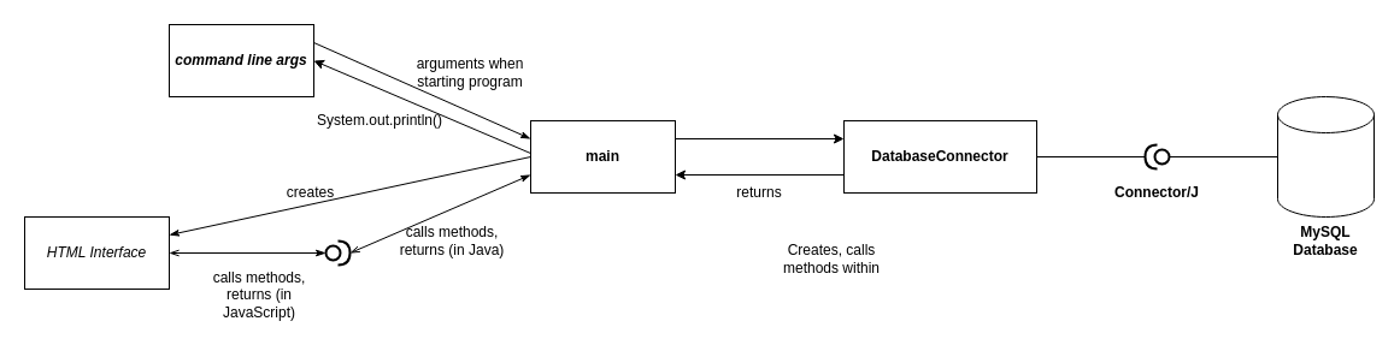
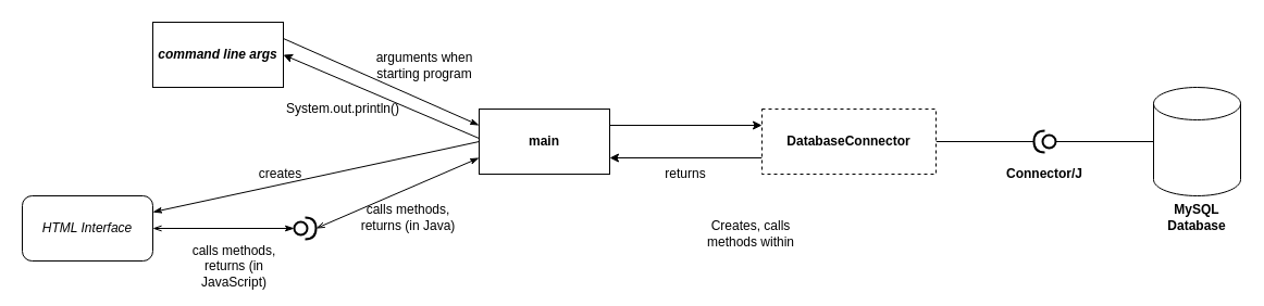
  <mxCell id="0" />
  <mxCell id="1" parent="0" />
  <mxCell id="2" style="edgeStyle=orthogonalEdgeStyle;rounded=0;orthogonalLoop=1;jettySize=auto;html=1;exitX=1;exitY=0.25;exitDx=0;exitDy=0;entryX=0;entryY=0.25;entryDx=0;entryDy=0;" edge="1" parent="1" source="5" target="8"><mxGeometry relative="1" as="geometry" /></mxCell>
  <mxCell id="3" style="edgeStyle=none;rounded=0;orthogonalLoop=1;jettySize=auto;html=1;exitX=0;exitY=0.451;exitDx=0;exitDy=0;entryX=1;entryY=0.5;entryDx=0;entryDy=0;endArrow=classic;endFill=1;strokeColor=#000000;exitPerimeter=0;" edge="1" parent="1" source="5" target="10"><mxGeometry relative="1" as="geometry" /></mxCell>
  <mxCell id="4" style="edgeStyle=none;rounded=0;orthogonalLoop=1;jettySize=auto;html=1;exitX=0;exitY=0.5;exitDx=0;exitDy=0;entryX=1;entryY=0.25;entryDx=0;entryDy=0;startArrow=none;startFill=0;endArrow=classicThin;endFill=1;strokeColor=#000000;" edge="1" parent="1" source="5" target="12"><mxGeometry relative="1" as="geometry" /></mxCell>
  <mxCell id="5" value="&lt;b&gt;main&lt;/b&gt;" style="rounded=0;whiteSpace=wrap;html=1;" vertex="1" parent="1"><mxGeometry x="440" y="100" width="120" height="60" as="geometry" /></mxCell>
  <mxCell id="6" style="edgeStyle=orthogonalEdgeStyle;rounded=0;orthogonalLoop=1;jettySize=auto;html=1;exitX=0;exitY=0.75;exitDx=0;exitDy=0;entryX=1;entryY=0.75;entryDx=0;entryDy=0;" edge="1" parent="1" source="8" target="5"><mxGeometry relative="1" as="geometry" /></mxCell>
  <mxCell id="7" style="edgeStyle=orthogonalEdgeStyle;rounded=0;orthogonalLoop=1;jettySize=auto;html=1;exitX=1;exitY=0.5;exitDx=0;exitDy=0;entryX=1;entryY=0.5;entryDx=0;entryDy=0;entryPerimeter=0;endArrow=none;endFill=0;fillColor=#e1d5e7;strokeColor=#000000;" edge="1" parent="1" source="8" target="14"><mxGeometry relative="1" as="geometry" /></mxCell>
- <mxCell id="8" value="&lt;b&gt;DatabaseConnector&lt;/b&gt;" style="rounded=0;whiteSpace=wrap;html=1;" vertex="1" parent="1"><mxGeometry x="700" y="100" width="160" height="60" as="geometry" /></mxCell>
+ <mxCell id="8" value="&lt;b&gt;DatabaseConnector&lt;/b&gt;" style="rounded=0;whiteSpace=wrap;html=1;dashed=1;" vertex="1" parent="1"><mxGeometry x="700" y="100" width="160" height="60" as="geometry" /></mxCell>
  <mxCell id="9" style="edgeStyle=none;rounded=0;orthogonalLoop=1;jettySize=auto;html=1;exitX=1;exitY=0.25;exitDx=0;exitDy=0;entryX=0;entryY=0.25;entryDx=0;entryDy=0;endArrow=classicThin;endFill=1;strokeColor=#000000;startArrow=none;startFill=0;" edge="1" parent="1" source="10" target="5"><mxGeometry relative="1" as="geometry" /></mxCell>
  <mxCell id="10" value="&lt;b&gt;&lt;i&gt;command line args&lt;/i&gt;&lt;/b&gt;" style="rounded=0;whiteSpace=wrap;html=1;" vertex="1" parent="1"><mxGeometry x="140" y="20" width="120" height="60" as="geometry" /></mxCell>
  <mxCell id="11" style="edgeStyle=none;rounded=0;orthogonalLoop=1;jettySize=auto;html=1;exitX=1;exitY=0.5;exitDx=0;exitDy=0;entryX=0;entryY=0.5;entryDx=0;entryDy=0;entryPerimeter=0;startArrow=openThin;startFill=0;endArrow=classicThin;endFill=1;strokeColor=#000000;" edge="1" parent="1" source="12" target="25"><mxGeometry relative="1" as="geometry" /></mxCell>
- <mxCell id="12" value="&lt;i&gt;HTML Interface&lt;/i&gt;" style="rounded=0;whiteSpace=wrap;html=1;" vertex="1" parent="1"><mxGeometry x="20" y="180" width="120" height="60" as="geometry" /></mxCell>
+ <mxCell id="12" value="&lt;i&gt;HTML Interface&lt;/i&gt;" style="whiteSpace=wrap;html=1;rounded=1;" vertex="1" parent="1"><mxGeometry x="20" y="180" width="120" height="60" as="geometry" /></mxCell>
  <mxCell id="13" style="edgeStyle=orthogonalEdgeStyle;rounded=0;orthogonalLoop=1;jettySize=auto;html=1;exitX=0;exitY=0.5;exitDx=0;exitDy=0;exitPerimeter=0;entryX=0;entryY=0.5;entryDx=0;entryDy=0;entryPerimeter=0;endArrow=none;endFill=0;strokeColor=#000000;" edge="1" parent="1" source="14" target="18"><mxGeometry relative="1" as="geometry" /></mxCell>
  <mxCell id="14" value="" style="shape=providedRequiredInterface;html=1;verticalLabelPosition=bottom;sketch=0;strokeWidth=2;fillColor=default;rotation=-180;fontSize=10;strokeColor=default;" vertex="1" parent="1"><mxGeometry x="950" y="120" width="20" height="20" as="geometry" /></mxCell>
  <mxCell id="15" value="&lt;b&gt;MySQL Database&lt;/b&gt;" style="text;html=1;strokeColor=none;fillColor=none;align=center;verticalAlign=middle;whiteSpace=wrap;rounded=0;" vertex="1" parent="1"><mxGeometry x="1060" y="180" width="80" height="40" as="geometry" /></mxCell>
  <mxCell id="16" value="&lt;b&gt;Connector/J&lt;/b&gt;" style="text;html=1;strokeColor=none;fillColor=none;align=center;verticalAlign=middle;whiteSpace=wrap;rounded=0;" vertex="1" parent="1"><mxGeometry x="920" y="140" width="80" height="40" as="geometry" /></mxCell>
  <mxCell id="17" value="" style="group" vertex="1" connectable="0" parent="1"><mxGeometry x="1060" y="80" width="80" height="100" as="geometry" /></mxCell>
  <mxCell id="18" value="" style="shape=cylinder3;whiteSpace=wrap;html=1;boundedLbl=1;backgroundOutline=1;size=15;" vertex="1" parent="17"><mxGeometry width="80" height="100" as="geometry" /></mxCell>
  <mxCell id="19" value="" style="shape=image;verticalLabelPosition=bottom;labelBackgroundColor=default;verticalAlign=top;aspect=fixed;imageAspect=0;image=https://1000logos.net/wp-content/uploads/2020/08/MySQL-Logo.png;" vertex="1" parent="17"><mxGeometry y="40" width="80" height="50" as="geometry" /></mxCell>
  <mxCell id="20" value="System.out.println()" style="text;html=1;strokeColor=none;fillColor=none;align=center;verticalAlign=middle;whiteSpace=wrap;rounded=0;" vertex="1" parent="1"><mxGeometry x="280" y="90" width="70" height="20" as="geometry" /></mxCell>
  <mxCell id="21" value="returns" style="text;html=1;strokeColor=none;fillColor=none;align=center;verticalAlign=middle;whiteSpace=wrap;rounded=0;" vertex="1" parent="1"><mxGeometry x="570" y="145" width="120" height="30" as="geometry" /></mxCell>
  <mxCell id="22" value="Creates, calls methods within" style="text;html=1;strokeColor=none;fillColor=none;align=center;verticalAlign=middle;whiteSpace=wrap;rounded=0;" vertex="1" parent="1"><mxGeometry x="630" y="200" width="120" height="30" as="geometry" /></mxCell>
  <mxCell id="23" value="arguments when starting program" style="text;html=1;strokeColor=none;fillColor=none;align=center;verticalAlign=middle;whiteSpace=wrap;rounded=0;" vertex="1" parent="1"><mxGeometry x="330" y="45" width="120" height="30" as="geometry" /></mxCell>
  <mxCell id="24" style="edgeStyle=none;rounded=0;orthogonalLoop=1;jettySize=auto;html=1;exitX=1;exitY=0.5;exitDx=0;exitDy=0;exitPerimeter=0;entryX=0;entryY=0.75;entryDx=0;entryDy=0;startArrow=openThin;startFill=0;endArrow=classicThin;endFill=1;strokeColor=#000000;" edge="1" parent="1" source="25" target="5"><mxGeometry relative="1" as="geometry" /></mxCell>
  <mxCell id="25" value="" style="shape=providedRequiredInterface;html=1;verticalLabelPosition=bottom;sketch=0;strokeWidth=2;fillColor=default;rotation=0;fontSize=10;strokeColor=default;" vertex="1" parent="1"><mxGeometry x="270" y="200" width="20" height="20" as="geometry" /></mxCell>
  <mxCell id="26" value="creates" style="text;html=1;strokeColor=none;fillColor=none;align=center;verticalAlign=middle;whiteSpace=wrap;rounded=0;" vertex="1" parent="1"><mxGeometry x="235" y="150" width="45" height="20" as="geometry" /></mxCell>
  <mxCell id="27" value="calls methods, returns (in Java)" style="text;html=1;strokeColor=none;fillColor=none;align=center;verticalAlign=middle;whiteSpace=wrap;rounded=0;" vertex="1" parent="1"><mxGeometry x="320" y="185" width="110" height="30" as="geometry" /></mxCell>
  <mxCell id="28" value="calls methods, returns (in JavaScript)" style="text;html=1;strokeColor=none;fillColor=none;align=center;verticalAlign=middle;whiteSpace=wrap;rounded=0;" vertex="1" parent="1"><mxGeometry x="160" y="230" width="110" height="30" as="geometry" /></mxCell>
